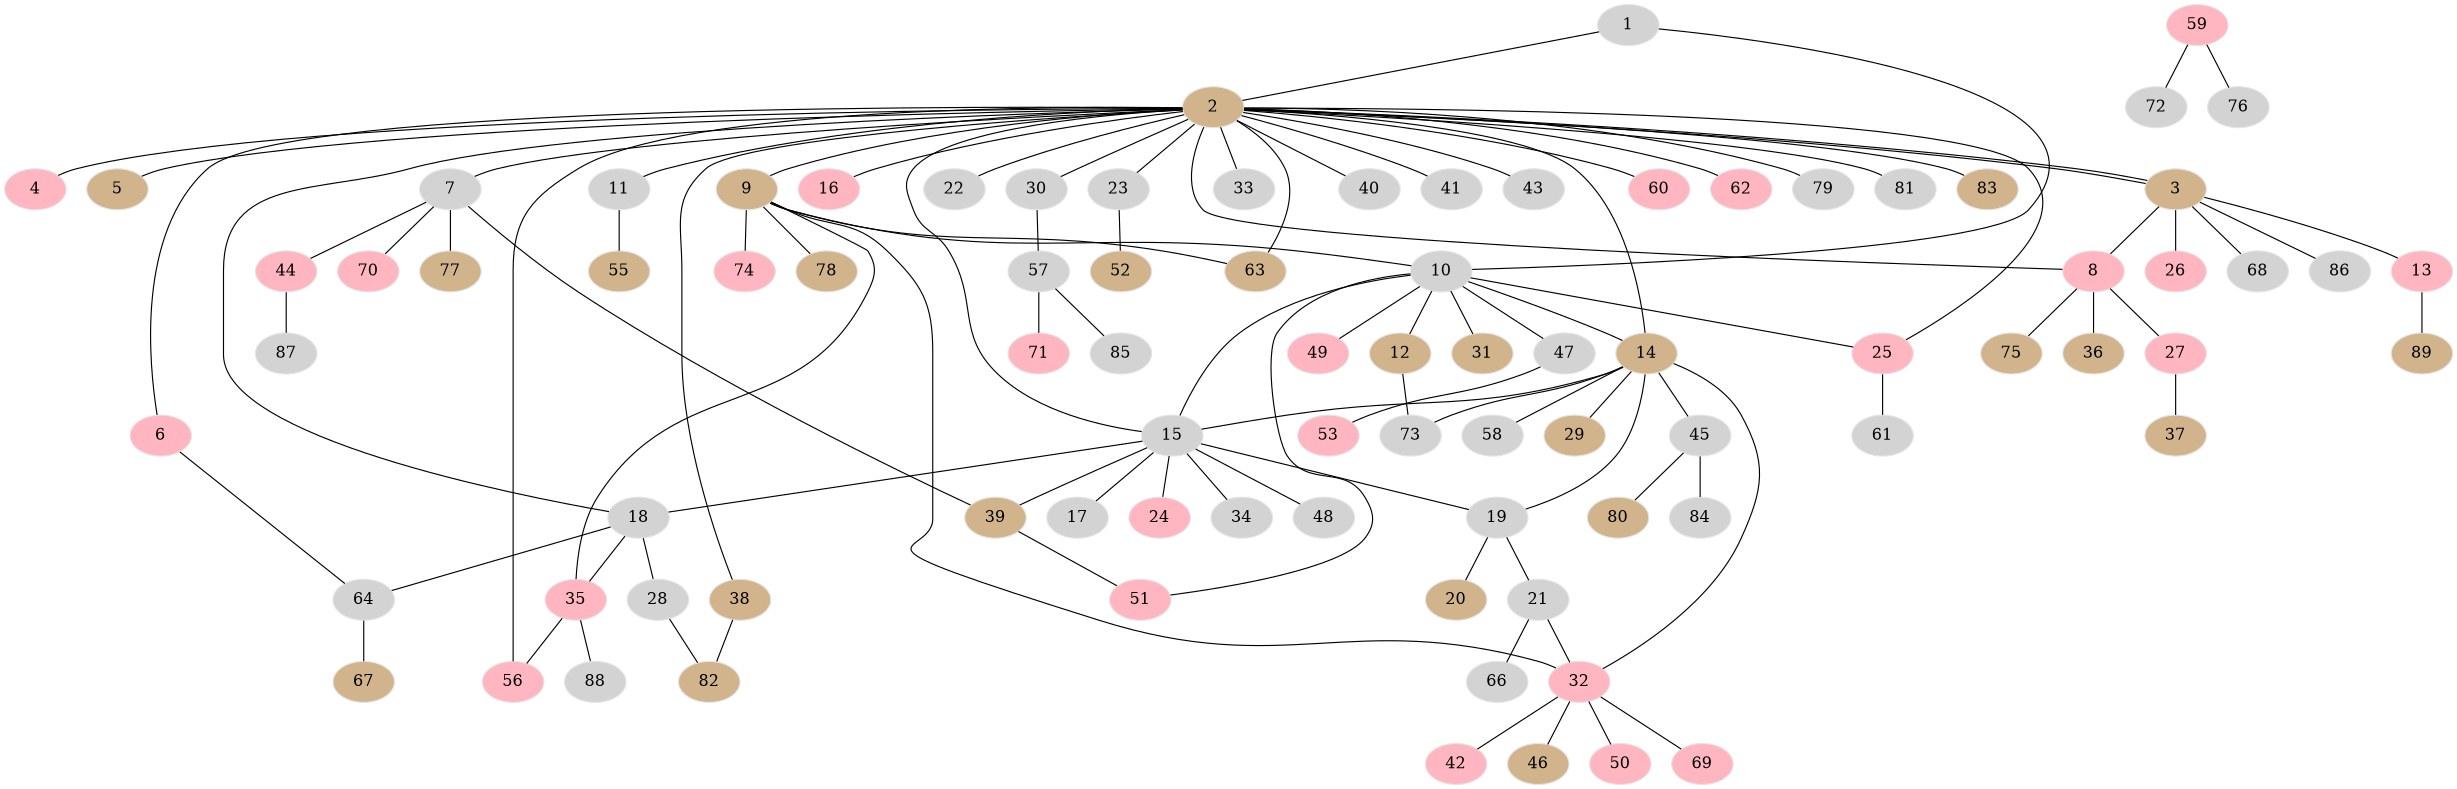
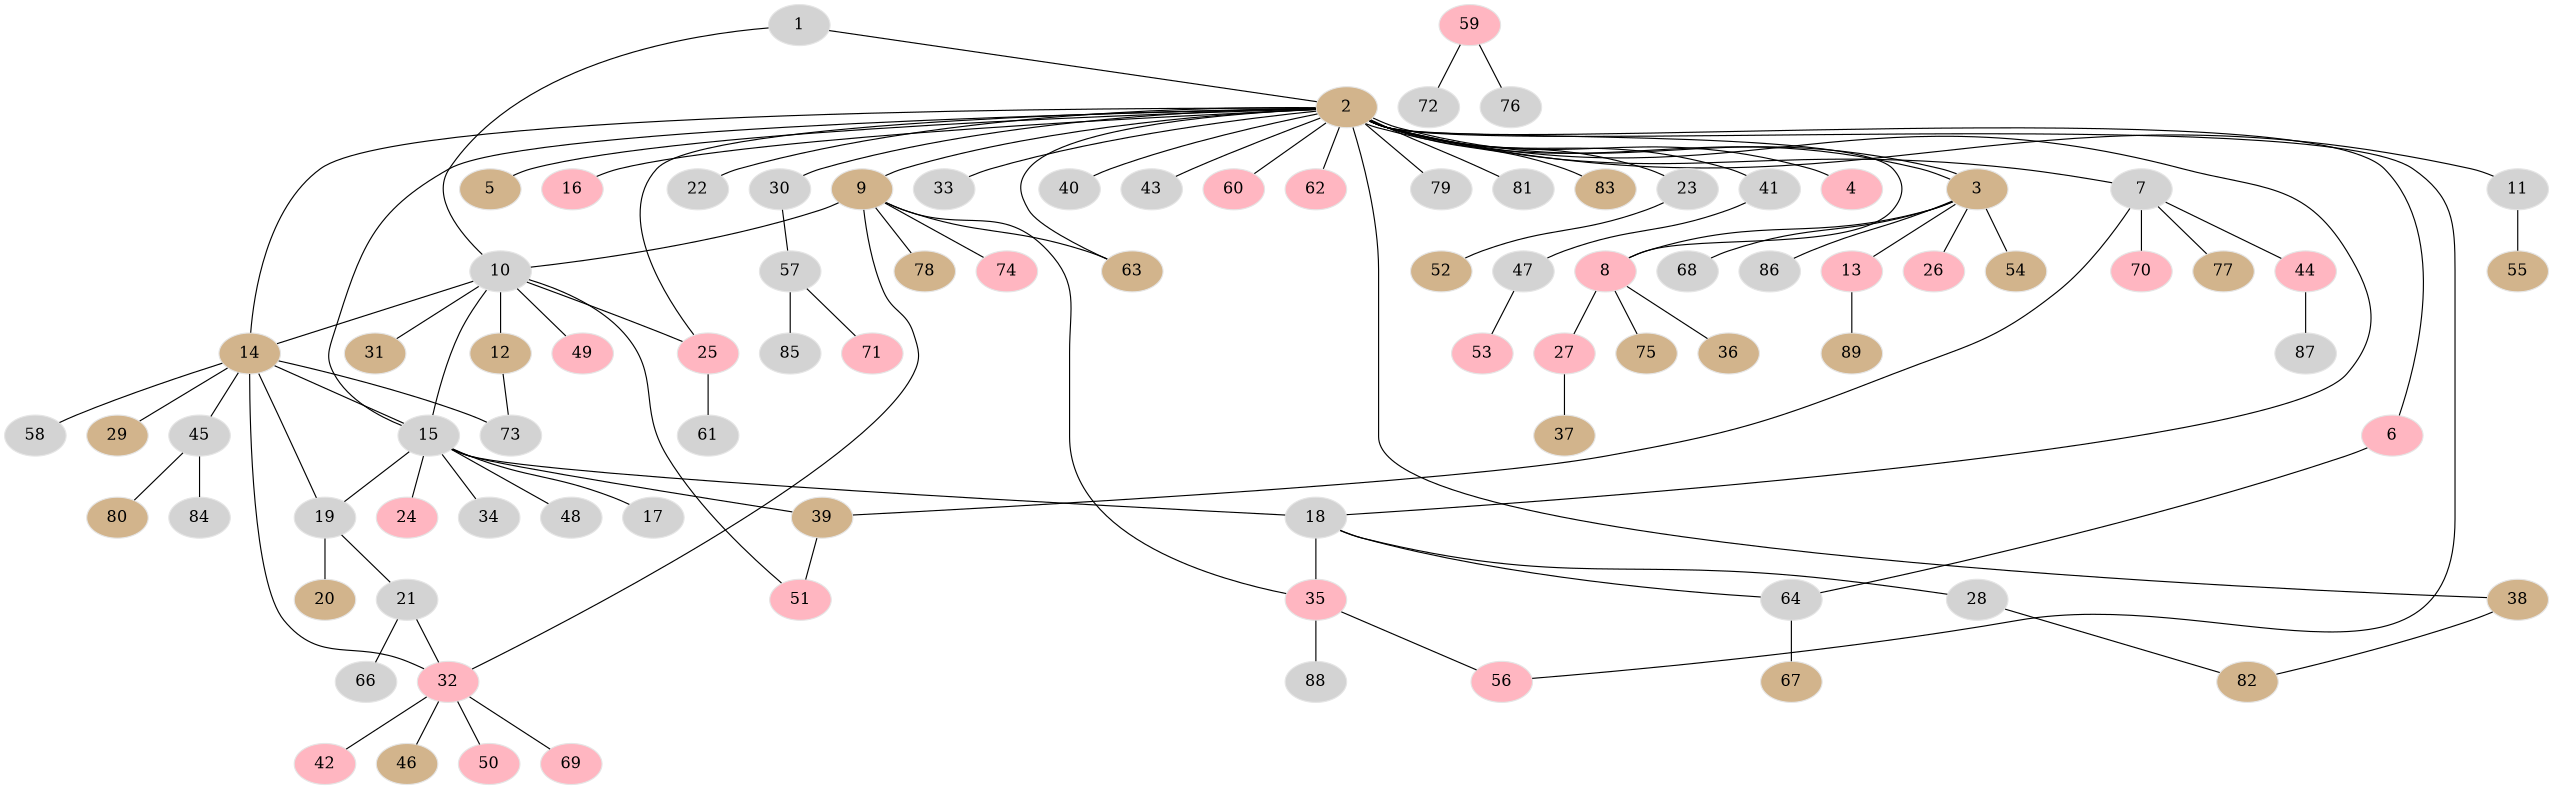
  graph {
    node [color=gray90 fillcolor=lightgrey style=filled]
    2 [fillcolor=tan]
    1
    10
    3 [fillcolor=tan]
    4 [fillcolor=lightpink]
    5 [fillcolor=tan]
    6 [fillcolor=lightpink]
    7
    8 [fillcolor=lightpink]
    9 [fillcolor=tan]
    11
    14 [fillcolor=tan]
    15
    16 [fillcolor=lightpink]
    18
    22
    23
    25 [fillcolor=lightpink]
    30
    33
    38 [fillcolor=tan]
    40
    41
    43
    56 [fillcolor=lightpink]
    60 [fillcolor=lightpink]
    62 [fillcolor=lightpink]
    63 [fillcolor=tan]
    79
    81
    83 [fillcolor=tan]
    12 [fillcolor=tan]
    31 [fillcolor=tan]
    47
    49 [fillcolor=lightpink]
    51 [fillcolor=lightpink]
    13 [fillcolor=lightpink]
    26 [fillcolor=lightpink]
+   54 [fillcolor=tan]
    68
    86
    64
    39 [fillcolor=tan]
    44 [fillcolor=lightpink]
    70 [fillcolor=lightpink]
    77 [fillcolor=tan]
    27 [fillcolor=lightpink]
    36 [fillcolor=tan]
    75 [fillcolor=tan]
    32 [fillcolor=lightpink]
    35 [fillcolor=lightpink]
    74 [fillcolor=lightpink]
    78 [fillcolor=tan]
    55 [fillcolor=tan]
    73
    19
    29 [fillcolor=tan]
    45
    58
    17
    24 [fillcolor=lightpink]
    34
    48
    28
    52 [fillcolor=tan]
    61
    57
    82 [fillcolor=tan]
    89 [fillcolor=tan]
    67 [fillcolor=tan]
    87
    37 [fillcolor=tan]
    42 [fillcolor=lightpink]
    46 [fillcolor=tan]
    50 [fillcolor=lightpink]
    69 [fillcolor=lightpink]
    88
    53 [fillcolor=lightpink]
    20 [fillcolor=tan]
    21
    80 [fillcolor=tan]
    84
    66
    71 [fillcolor=lightpink]
    85
    59 [fillcolor=lightpink]
    72
    76
    2 -- 3
    2 -- 3
    2 -- 4
    2 -- 5
    2 -- 6
    2 -- 7
    2 -- 8
    2 -- 9
    2 -- 11
    2 -- 14
    2 -- 15
    2 -- 16
    2 -- 18
    2 -- 22
    2 -- 23
    2 -- 25
    2 -- 30
    2 -- 33
    2 -- 38
    2 -- 40
    2 -- 41
    2 -- 43
    2 -- 56
    2 -- 60
    2 -- 62
    2 -- 63
    2 -- 79
    2 -- 81
    2 -- 83
    1 -- 2
    1 -- 10
    10 -- 14
    10 -- 15
    10 -- 25
    10 -- 12
    10 -- 31
-   10 -- 47
+   41 -- 47
    10 -- 49
    10 -- 51
    3 -- 8
    3 -- 13
    3 -- 26
+   3 -- 54
    3 -- 68
    3 -- 86
    6 -- 64
    7 -- 39
    7 -- 44
    7 -- 70
    7 -- 77
    8 -- 27
    8 -- 36
    8 -- 75
    9 -- 10
    9 -- 63
    9 -- 32
    9 -- 35
    9 -- 74
    9 -- 78
    11 -- 55
    14 -- 15
    14 -- 32
    14 -- 73
    14 -- 19
    14 -- 29
    14 -- 45
    14 -- 58
    15 -- 18
    15 -- 39
    15 -- 19
    15 -- 17
    15 -- 24
    15 -- 34
    15 -- 48
    18 -- 64
    18 -- 35
    18 -- 28
    23 -- 52
    25 -- 61
    30 -- 57
    38 -- 82
    12 -- 73
    47 -- 53
    13 -- 89
    64 -- 67
    39 -- 51
    44 -- 87
    27 -- 37
    32 -- 42
    32 -- 46
    32 -- 50
    32 -- 69
    35 -- 56
    35 -- 88
    19 -- 20
    19 -- 21
    45 -- 80
    45 -- 84
    28 -- 82
    57 -- 71
    57 -- 85
    21 -- 32
    21 -- 66
    59 -- 72
    59 -- 76
  }
